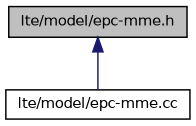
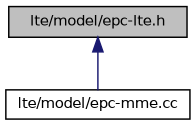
  digraph {
    node [color=black fontname=Helvetica fontsize=10 shape=record style=filled]
-   n1 [fillcolor=grey75 fontcolor=black height=0.2 label="lte/model/epc-mme.h" width=0.4]
+   n1 [fillcolor=grey75 fontcolor=black height=0.2 label="lte/model/epc-lte.h" width=0.4]
    n2 [fillcolor=white height=0.2 label="lte/model/epc-mme.cc" width=0.4]
    n1 -> n2 [color=midnightblue dir=back fontname=Helvetica fontsize=10 labelfontname=Helvetica labelfontsize=10 style=solid]
  }
